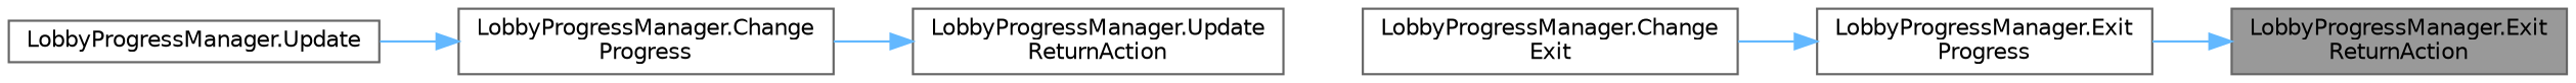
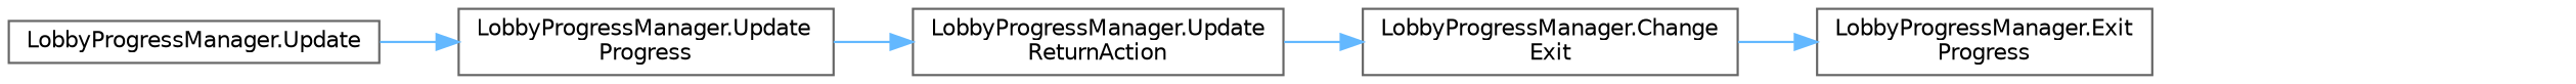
  digraph {
    rankdir=RL
    node [color=grey40 fillcolor=white fontname=Helvetica fontsize=10 shape=box style=filled]
    edge [color=steelblue1 dir=back fontname=Helvetica fontsize=10 labelfontname=Helvetica labelfontsize=10 style=solid]
-   n1 [color=gray40 fillcolor=grey60 fontcolor=black height=0.2 label="LobbyProgressManager.Exit\lReturnAction" width=0.4]
    n2 [height=0.2 label="LobbyProgressManager.Exit\lProgress" width=0.4]
    n3 [height=0.2 label="LobbyProgressManager.Change\lExit" width=0.4]
    n4 [height=0.2 label="LobbyProgressManager.Update\lReturnAction" width=0.4]
-   n5 [height=0.2 label="LobbyProgressManager.Change\lProgress" width=0.4]
+   n5 [height=0.2 label="LobbyProgressManager.Update\lProgress" width=0.4]
    n6 [height=0.2 label="LobbyProgressManager.Update" width=0.4]
-   n1 -> n2
    n2 -> n3
+   n3 -> n4
    n4 -> n5
    n5 -> n6
  }
